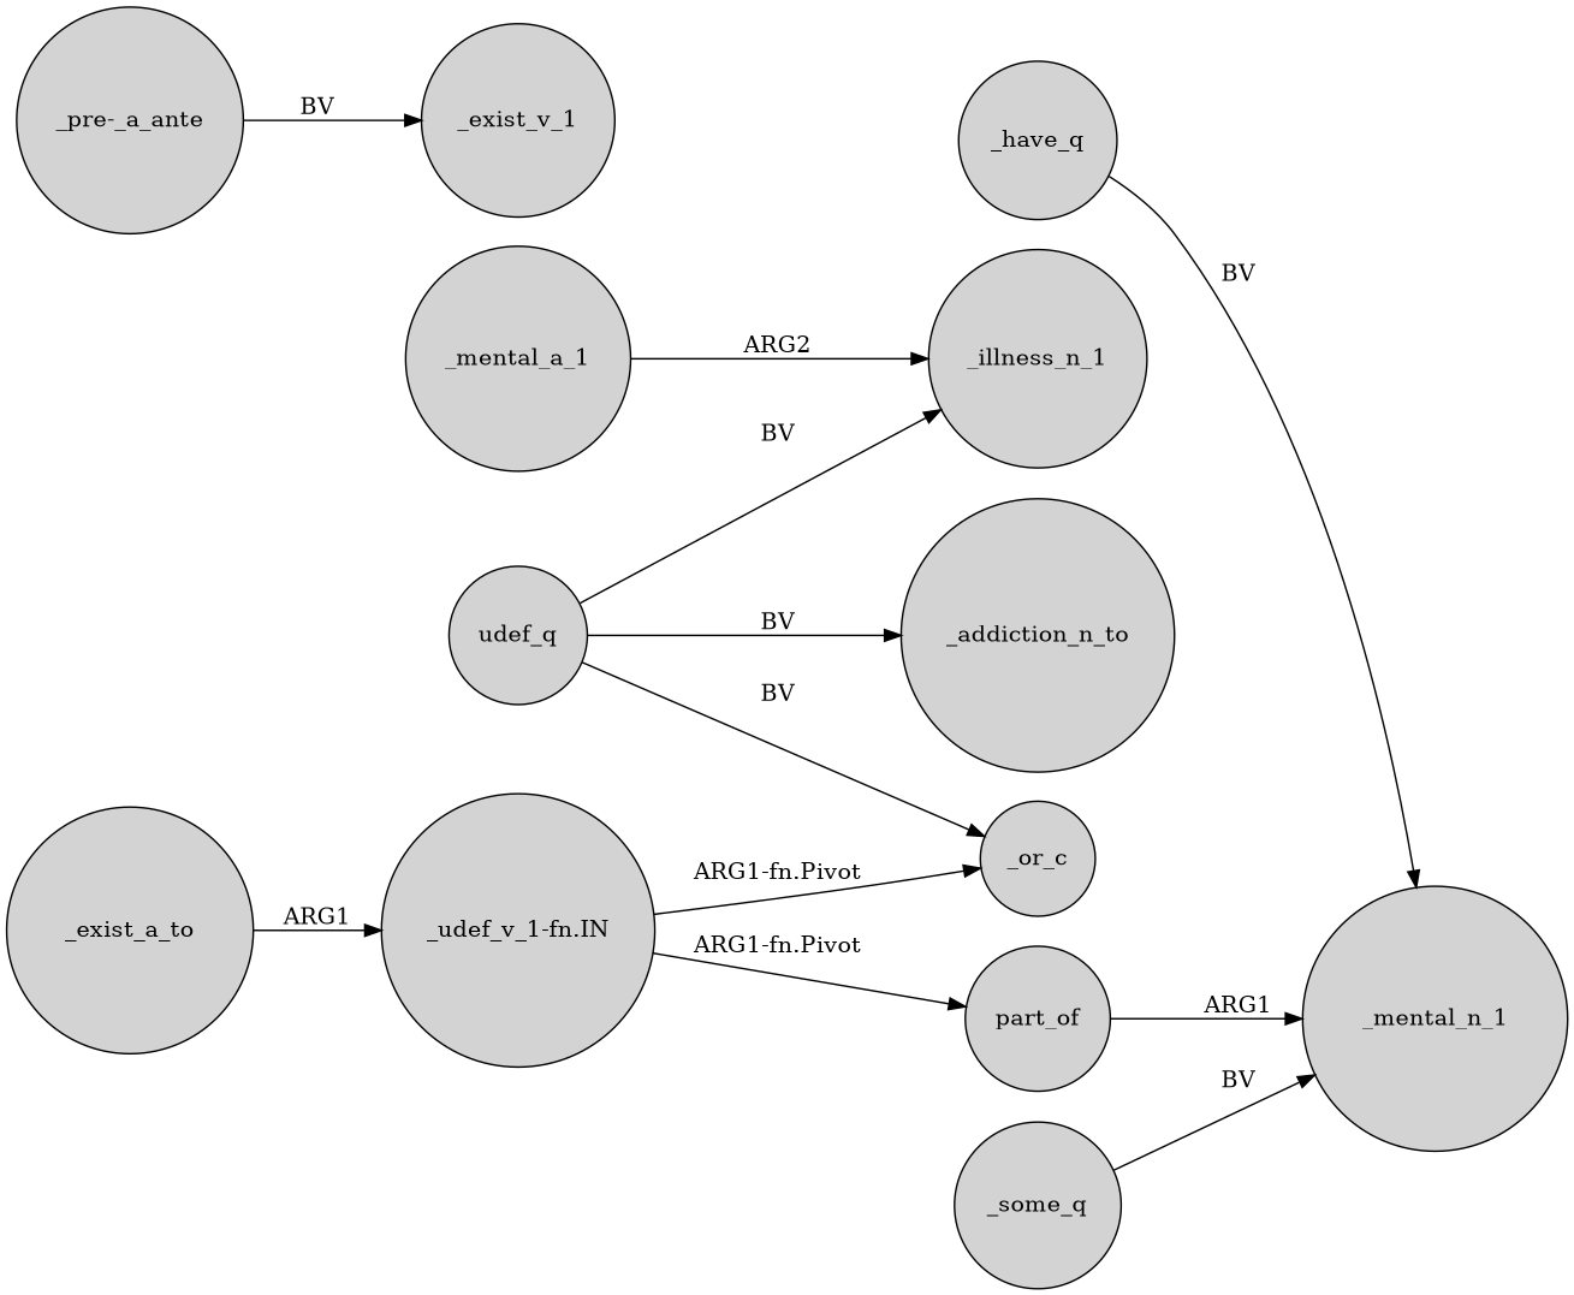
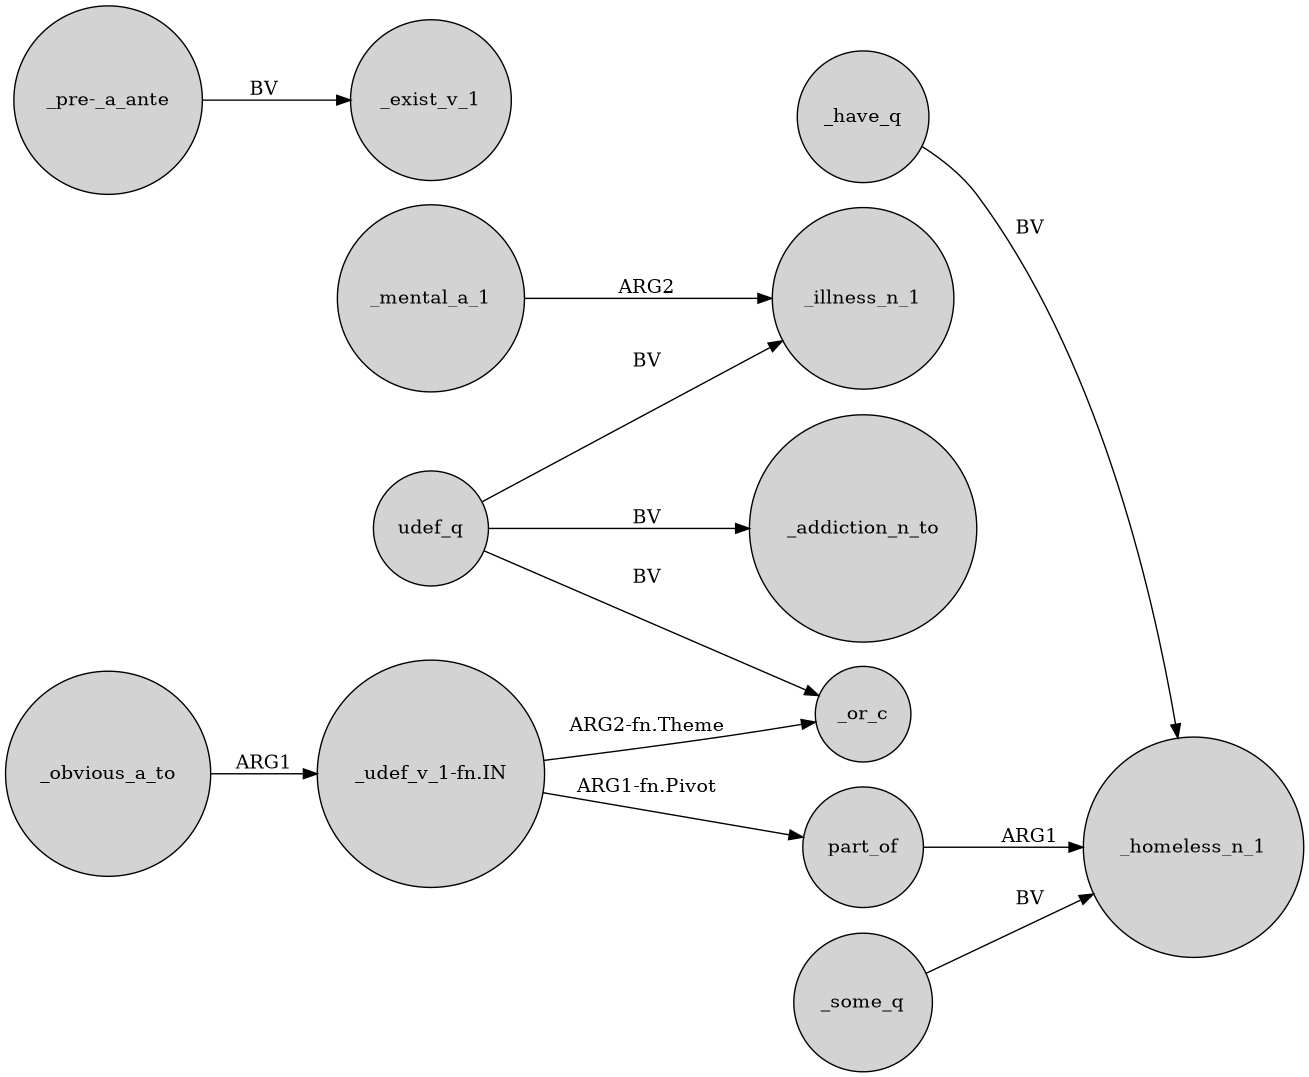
  digraph {
    rankdir=LR
    node [shape=circle style=filled]
    n1 [label=_have_q]
-   _homeless_n_1 [label=_mental_n_1]
+   _homeless_n_1
    n3 [label="_udef_v_1-fn.IN"]
    _or_c
    part_of
    udef_q
    _illness_n_1
    _addiction_n_to
    "_pre-_a_ante"
    _exist_v_1
    _mental_a_1
    _some_q
-   _obvious_a_to [label=_exist_a_to]
+   _obvious_a_to
    n1 -> _homeless_n_1 [label=BV]
-   n3 -> _or_c [label="ARG1-fn.Pivot"]
+   n3 -> _or_c [label="ARG2-fn.Theme"]
    n3 -> part_of [label="ARG1-fn.Pivot"]
    part_of -> _homeless_n_1 [label=ARG1]
    udef_q -> _or_c [label=BV]
    udef_q -> _illness_n_1 [label=BV]
    udef_q -> _addiction_n_to [label=BV]
    "_pre-_a_ante" -> _exist_v_1 [label=BV]
    _mental_a_1 -> _illness_n_1 [label=ARG2]
    _some_q -> _homeless_n_1 [label=BV]
    _obvious_a_to -> n3 [label=ARG1]
  }
